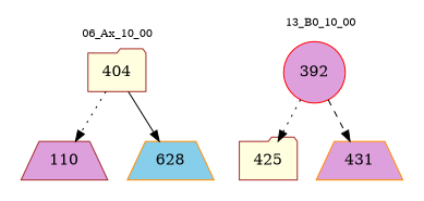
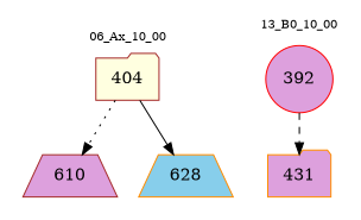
  digraph {
    node [color=brown fillcolor=plum shape=trapezium style=filled]
    edge [color=black style=dotted]
    n1 [fillcolor=lightyellow label=404 shape=folder]
-   n2 [label=110]
+   n2 [label=610]
    n3 [color=darkorange fillcolor=skyblue label=628]
    n4 [color=red label=392 shape=circle]
-   n5 [fillcolor=lightyellow label=425 shape=folder]
-   n6 [color=darkorange label=431]
+   n6 [color=darkorange label=431 shape=folder]
    subgraph cluster_1 {
      color=white
      fontsize=10
      label="06_Ax_10_00"
      n1
      n2
      n3
    }
    subgraph cluster_2 {
      color=white
      fontsize=10
      label="13_B0_10_00"
      n4
-     n5
      n6
    }
    n1 -> n2
    n1 -> n3 [style=solid]
-   n4 -> n5
    n4 -> n6 [style=dashed]
  }
